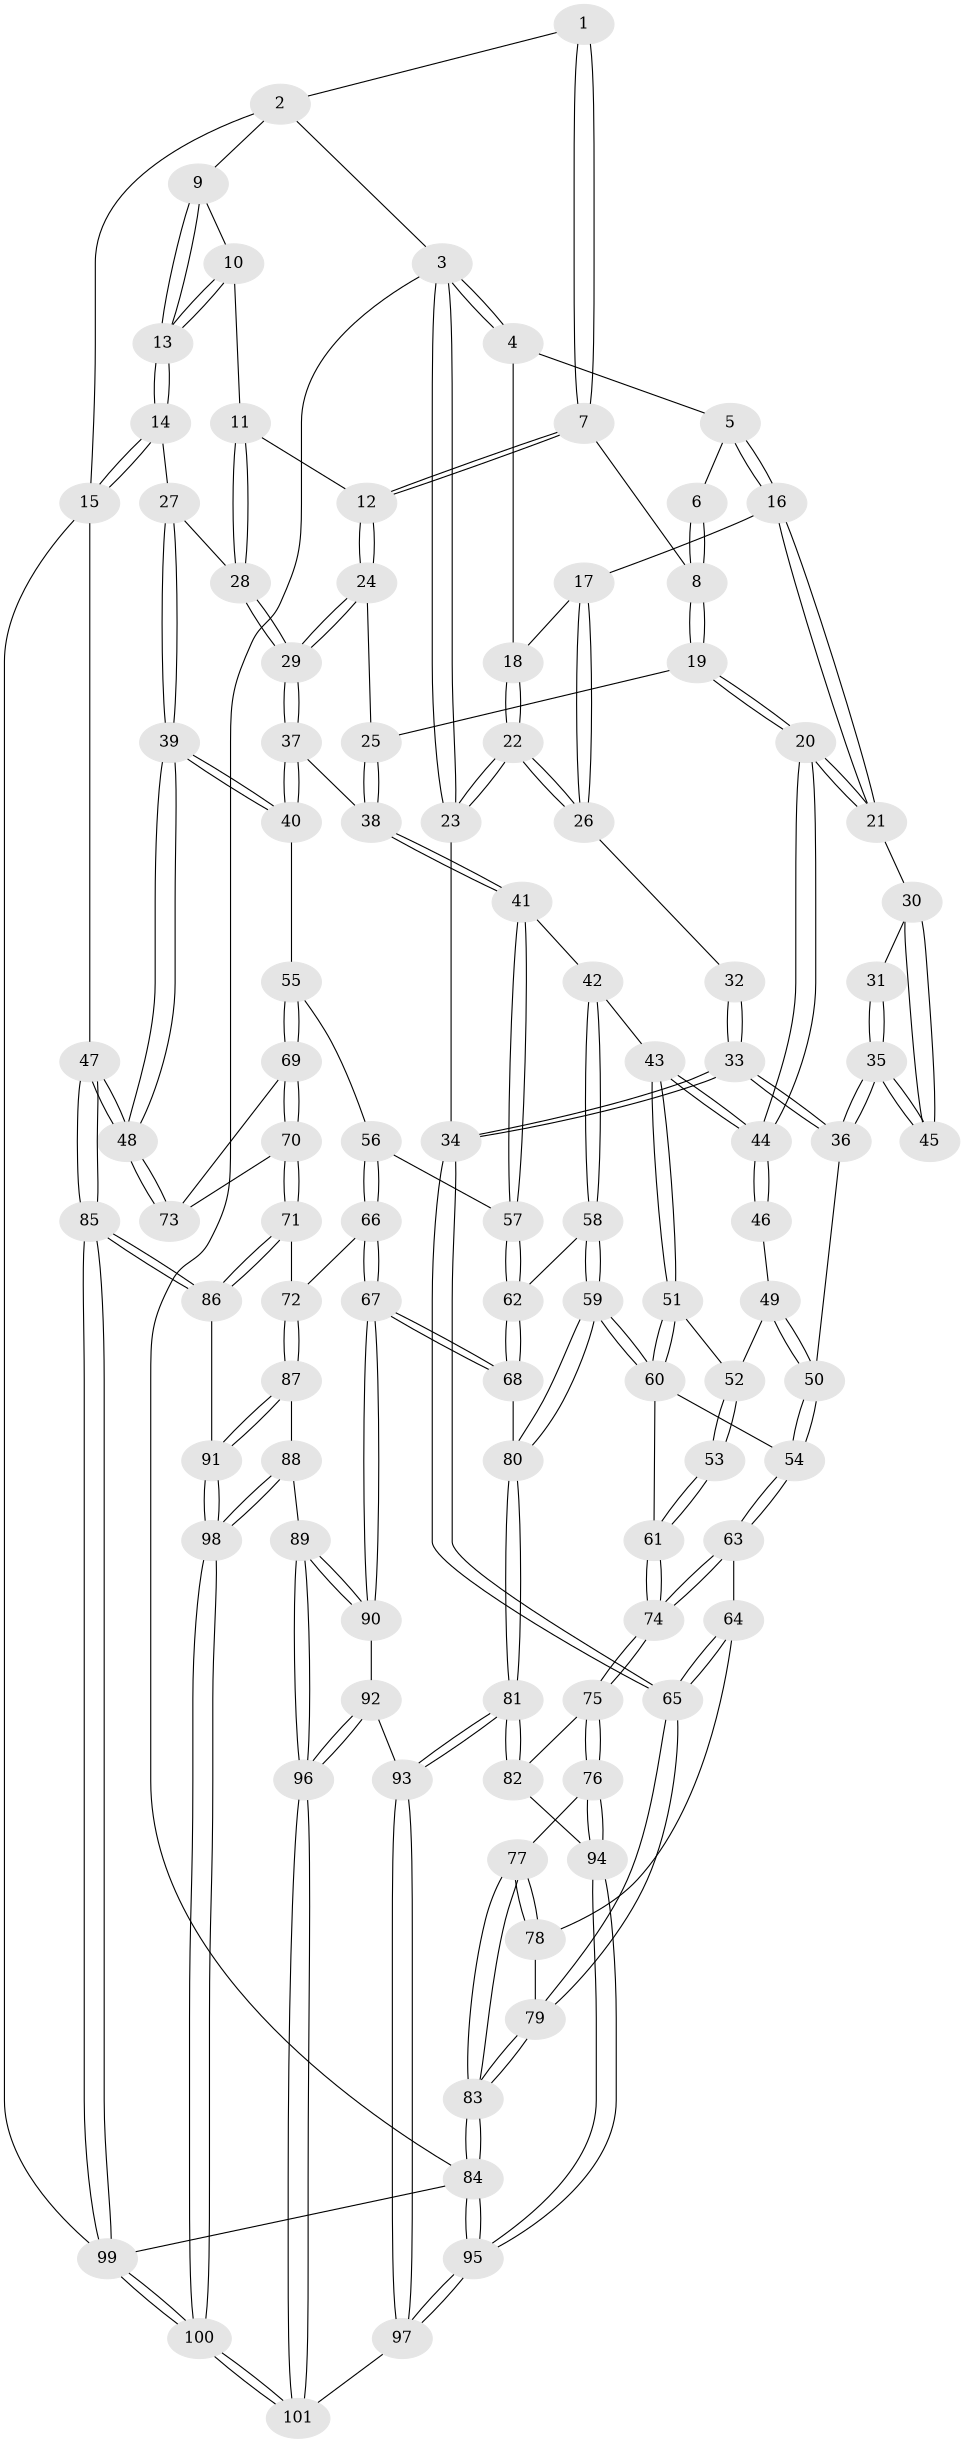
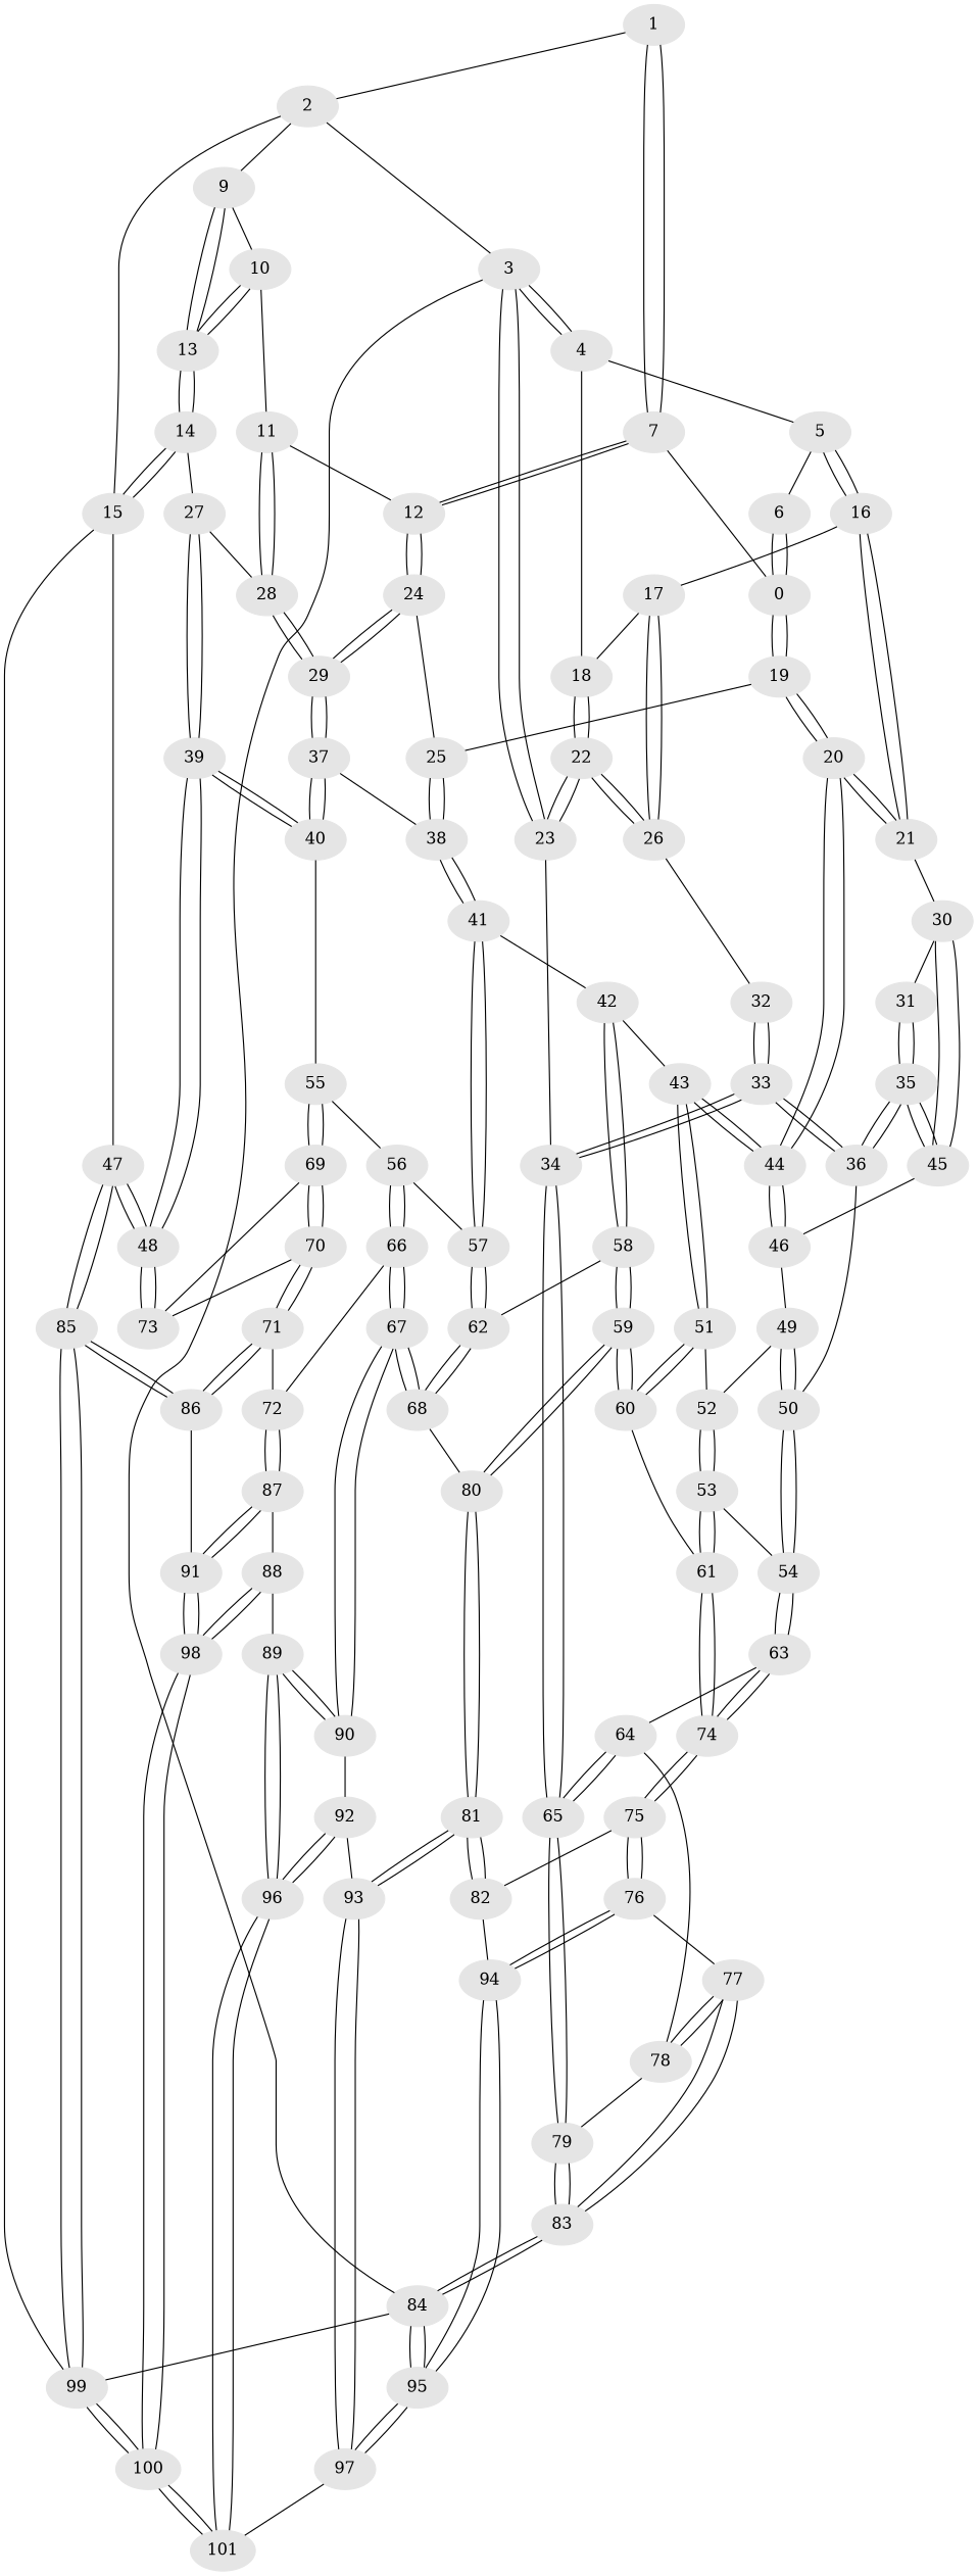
  graph {
    node [color=gray90 style=filled]
    1
    2
    7
    3
    9
    15
-   8
+   8 [label=0]
    12
    4
    23
    84
    10
    13
    47
    99
    5
    18
    34
    95
    6
    16
    22
    17
    21
    19
    24
    20
    25
    11
    14
    28
    29
    27
    39
    48
    85
    100
    26
    30
    32
    44
    38
    46
    31
    45
    65
    37
    41
    33
    40
    35
    36
    50
    79
    54
    55
    42
    57
    73
    56
    69
    43
    58
    62
    51
    59
    52
    60
    49
    86
    53
    63
    61
    74
    64
    66
    70
    67
    72
    68
    80
    81
    75
    78
    83
    90
    87
    92
    71
    91
    88
    76
    82
    77
    94
    93
    97
    98
    89
    96
    101
    1 -- 2
    1 -- 7
    1 -- 7
    2 -- 3
    2 -- 9
    2 -- 15
    7 -- 8
    7 -- 12
    7 -- 12
    3 -- 4
    3 -- 4
    3 -- 23
    3 -- 23
    3 -- 84
    9 -- 10
    9 -- 13
    9 -- 13
    15 -- 47
    15 -- 99
    8 -- 19
    8 -- 19
    12 -- 24
    12 -- 24
    4 -- 5
    4 -- 18
    23 -- 34
    84 -- 99
    84 -- 95
    84 -- 95
    10 -- 13
    10 -- 13
    10 -- 11
    13 -- 14
    13 -- 14
    47 -- 48
    47 -- 48
    47 -- 85
    47 -- 85
    99 -- 100
    99 -- 100
    5 -- 6
    5 -- 16
    5 -- 16
    18 -- 22
    18 -- 22
    34 -- 65
    34 -- 65
    95 -- 97
    95 -- 97
    6 -- 8
    6 -- 8
    16 -- 17
    16 -- 21
    16 -- 21
    22 -- 23
    22 -- 23
    22 -- 26
    22 -- 26
    17 -- 18
    17 -- 26
    17 -- 26
    21 -- 30
    19 -- 20
    19 -- 20
    19 -- 25
    24 -- 25
    24 -- 29
    24 -- 29
    20 -- 21
    20 -- 21
    20 -- 44
    20 -- 44
    25 -- 38
    25 -- 38
    11 -- 12
    11 -- 28
    11 -- 28
    14 -- 15
    14 -- 15
    14 -- 27
    28 -- 29
    28 -- 29
    29 -- 37
    29 -- 37
    27 -- 28
    27 -- 39
    27 -- 39
    39 -- 48
    39 -- 48
    39 -- 40
    39 -- 40
    48 -- 73
    48 -- 73
    85 -- 99
    85 -- 99
    85 -- 86
    85 -- 86
    100 -- 101
    100 -- 101
    26 -- 32
    30 -- 31
    30 -- 45
    30 -- 45
    32 -- 33
    32 -- 33
    44 -- 46
    44 -- 46
    38 -- 41
    38 -- 41
    46 -- 49
    31 -- 35
    31 -- 35
+   45 -- 46
    65 -- 79
    65 -- 79
    37 -- 38
    37 -- 40
    37 -- 40
    41 -- 42
    41 -- 57
    41 -- 57
    33 -- 34
    33 -- 34
    33 -- 36
    33 -- 36
    40 -- 55
    35 -- 45
    35 -- 45
    35 -- 36
    35 -- 36
    36 -- 50
    50 -- 54
    50 -- 54
    79 -- 83
    79 -- 83
    54 -- 63
    54 -- 63
    55 -- 56
    55 -- 69
    55 -- 69
    42 -- 43
    42 -- 58
    42 -- 58
    57 -- 62
    57 -- 62
    56 -- 57
    56 -- 66
    56 -- 66
    69 -- 73
    69 -- 70
    69 -- 70
    43 -- 44
    43 -- 44
    43 -- 51
    43 -- 51
    58 -- 62
    58 -- 59
    58 -- 59
    62 -- 68
    62 -- 68
    51 -- 52
    51 -- 60
    51 -- 60
    59 -- 60
    59 -- 60
    59 -- 80
    59 -- 80
    52 -- 53
    52 -- 53
    60 -- 61
    49 -- 50
    49 -- 50
    49 -- 52
    86 -- 91
-   60 -- 54
+   53 -- 54
    53 -- 61
    53 -- 61
    63 -- 74
    63 -- 74
    63 -- 64
    61 -- 74
    61 -- 74
    74 -- 75
    74 -- 75
    64 -- 65
    64 -- 65
    64 -- 78
    66 -- 67
    66 -- 67
    66 -- 72
    70 -- 73
    70 -- 71
    70 -- 71
    67 -- 68
    67 -- 68
    67 -- 90
    67 -- 90
    72 -- 87
    72 -- 87
    68 -- 80
    80 -- 81
    80 -- 81
    81 -- 82
    81 -- 82
    81 -- 93
    81 -- 93
    75 -- 76
    75 -- 76
    75 -- 82
    78 -- 79
    83 -- 84
    83 -- 84
    90 -- 92
    87 -- 91
    87 -- 91
    87 -- 88
    92 -- 93
    92 -- 96
    92 -- 96
    71 -- 86
    71 -- 86
    71 -- 72
    91 -- 98
    91 -- 98
    88 -- 98
    88 -- 98
    88 -- 89
    76 -- 77
    76 -- 94
    76 -- 94
    82 -- 94
    77 -- 78
    77 -- 78
    77 -- 83
    77 -- 83
    94 -- 95
    94 -- 95
    93 -- 97
    93 -- 97
    97 -- 101
    98 -- 100
    98 -- 100
    89 -- 90
    89 -- 90
    89 -- 96
    89 -- 96
    96 -- 101
    96 -- 101
  }
